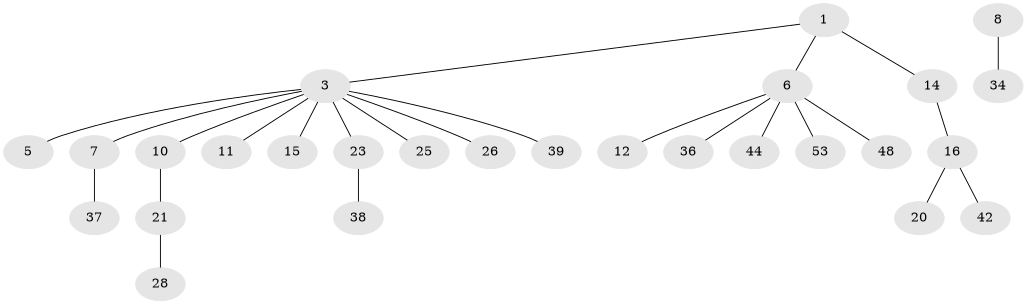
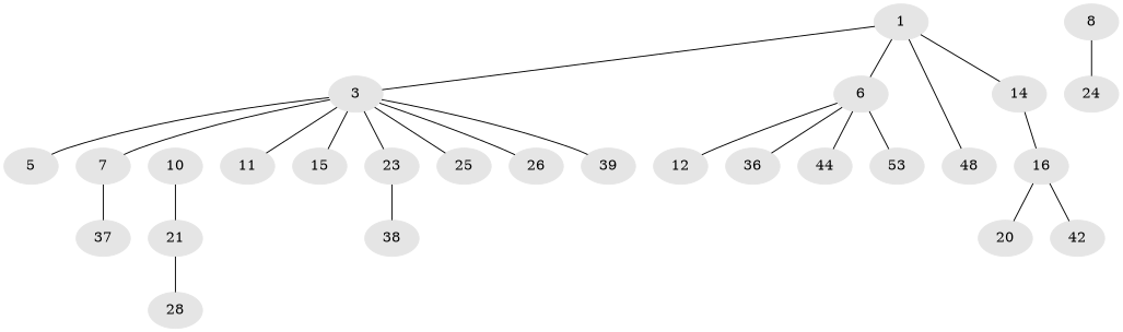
  graph {
    node [color=gray90 style=filled]
    1 [super="+2"]
    3 [super="+4+40+54+47"]
    6 [super="+18+31+51+9"]
    14 [super="+33"]
    48
    5 [super="+38"]
    7 [super="+17"]
    10 [super="+19+13"]
    11
    15 [super="+35"]
    23 [super="+27+43"]
    25
    26
    39
    12
    36
    44
    53
    8
-   34
+   34 [label=24]
    16
    37
    21 [super="+24+52"]
    n24 [label=38 super="+41"]
    28
    20 [super="+29+22"]
    42
    1 -- 3
    1 -- 6
    1 -- 14
-   6 -- 48
+   1 -- 48
    3 -- 5
    3 -- 7
-   3 -- 10
    3 -- 11
    3 -- 15
    3 -- 23
    3 -- 25
    3 -- 26
    3 -- 39
    6 -- 12
    6 -- 36
    6 -- 44
    6 -- 53
    14 -- 16
    7 -- 37
    10 -- 21
    23 -- n24
    8 -- 34
    16 -- 20
    16 -- 42
    21 -- 28
  }
